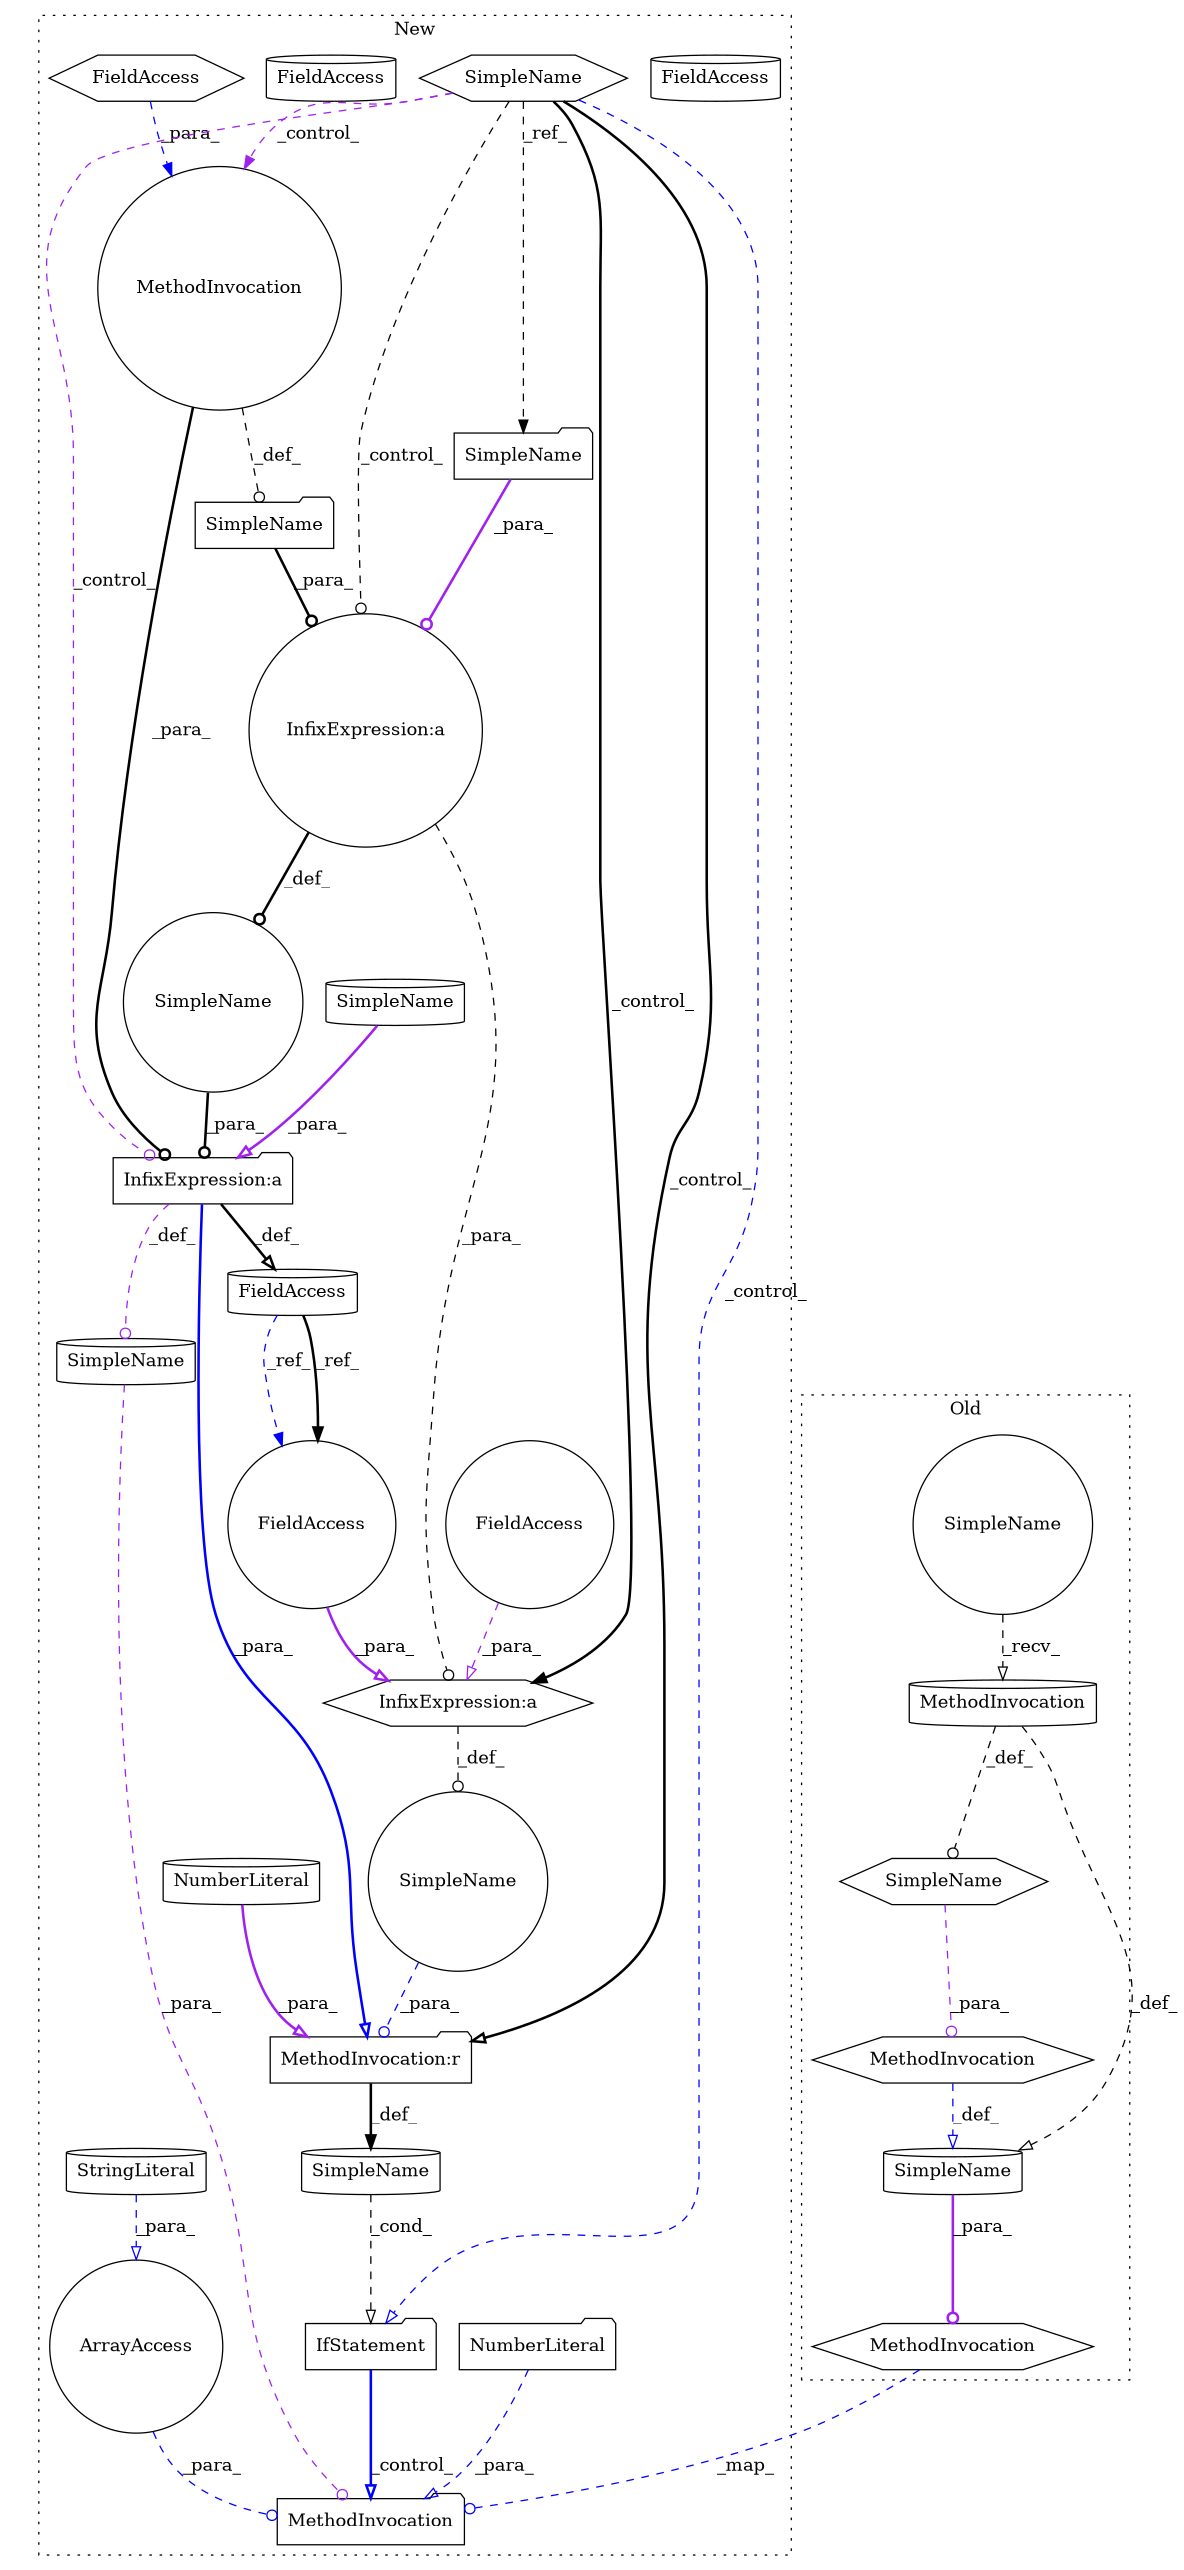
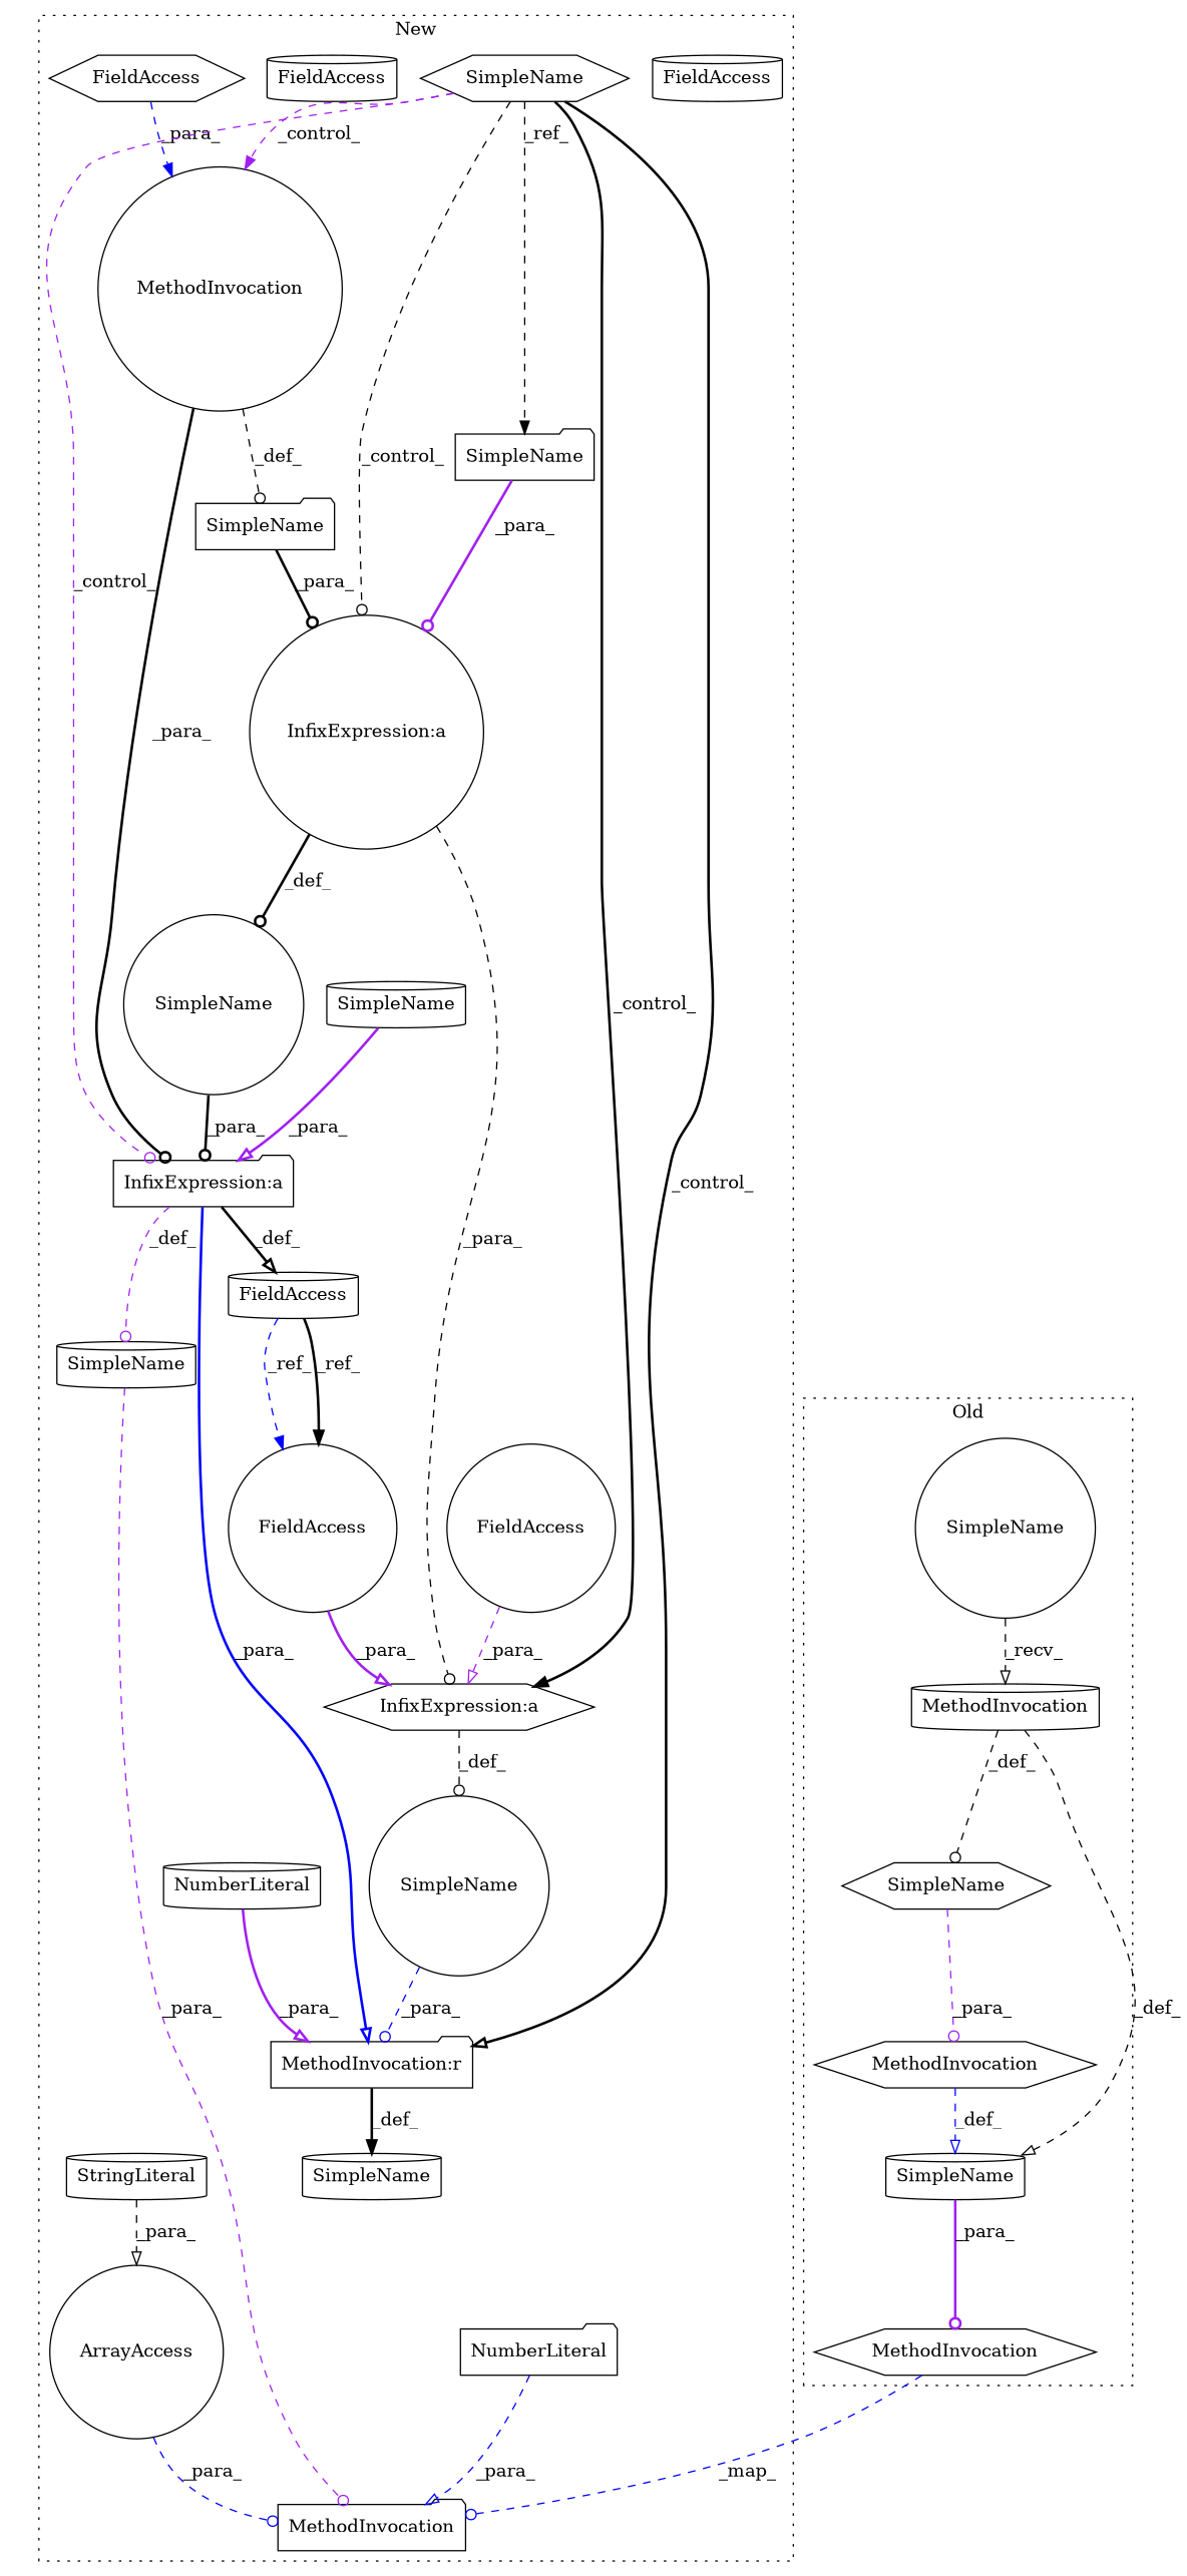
  digraph {
    node [a=42 shape=cylinder]
    edge [arrowhead=odot color=black style=dashed]
    n1 [a=32 l="4,1" label=MethodInvocation s="6093,6122" shape=hexagon]
    n2 [a=32 l="11,1" label=MethodInvocation s="6044,6128" shape=hexagon]
    n3 [a=32 l="5,1" label=MethodInvocation s="6102,6121"]
    n4 [label=SimpleName shape=hexagon]
    n5 [l=4 label=SimpleName s=6097 shape=circle]
    n6 [label=SimpleName]
    n7 [a=2 l="14,1" label=ArrayAccess s="6156,6188" shape=circle]
    n8 [a=22 l=12 label=FieldAccess s=6091]
    n9 [a=22 l=12 label=FieldAccess s=6091 shape=circle]
    n10 [a=22 l=10 label=FieldAccess s=6059 shape=hexagon]
    n11 [a=22 l=3 label=FieldAccess s=6106 shape=circle]
    n12 [a=22 l=10 label=FieldAccess s=6059]
    n13 [a=22 l=12 label=FieldAccess s=6032]
-   n14 [a=25 l="4,2" label=IfStatement s="6086,6131" shape=folder]
    n15 [a=32 l="11,1" label=MethodInvocation s="6145,6227" shape=folder]
    n16 [a=32 l="4,1" label=MethodInvocation s="6055,6069" shape=circle]
    n17 [a=34 l=1 label=NumberLiteral s=6130]
    n18 [a=34 l=1 label=NumberLiteral s=6221 shape=folder]
    n19 [label=SimpleName shape=circle]
    n20 [l=5 label=SimpleName s=6047 shape=folder]
    n21 [label=SimpleName shape=circle]
    n22 [label=SimpleName]
    n23 [label=SimpleName]
    n24 [l=1 label=SimpleName s=6074]
    n25 [l=5 label=SimpleName s=4819 shape=hexagon]
    n26 [label=SimpleName shape=folder]
    n27 [a=45 l=18 label=StringLiteral s=6170]
    n28 [a=27 l=3 label="InfixExpression:a" s=6052 shape=circle]
    n29 [a=27 l=3 label="InfixExpression:a" s=6071 shape=folder]
    n30 [a=27 l=3 label="InfixExpression:a" s=6103 shape=hexagon]
    n31 [a=27 l=4 label="MethodInvocation:r" s=6126 shape=folder]
    subgraph cluster_1 {
      label=Old
      style=dotted
      n1
      n2
      n3
      n4
      n5
      n6
    }
    subgraph cluster_2 {
      label=New
      style=dotted
      n7
      n8
      n9
      n10
      n11
      n12
      n13
-     n14
      n15
      n16
      n17
      n18
      n19
      n20
      n21
      n22
      n23
      n24
      n25
      n26
      n27
      n28
      n29
      n30
      n31
    }
    n1 -> n6 [arrowhead=onormal color=blue label=_def_]
    n2 -> n15 [color=blue label=_map_]
    n3 -> n4 [label=_def_]
    n3 -> n6 [arrowhead=onormal label=_def_]
    n4 -> n1 [color=purple label=_para_]
    n5 -> n3 [arrowhead=onormal label=_recv_]
    n6 -> n2 [color=purple label=_para_ style=bold]
    n7 -> n15 [color=blue label=_para_]
    n9 -> n30 [arrowhead=onormal color=purple label=_para_ style=bold]
    n10 -> n16 [arrowhead=normal color=blue label=_para_]
    n11 -> n30 [arrowhead=onormal color=purple label=_para_]
    n13 -> n9 [arrowhead=normal color=blue label=_ref_]
    n13 -> n9 [arrowhead=normal label=_ref_ style=bold]
-   n14 -> n15 [arrowhead=onormal color=blue label=_control_ style=bold]
    n16 -> n26 [label=_def_]
    n16 -> n29 [label=_para_ style=bold]
    n17 -> n31 [arrowhead=onormal color=purple label=_para_ style=bold]
    n18 -> n15 [arrowhead=onormal color=blue label=_para_]
    n19 -> n31 [color=blue label=_para_]
    n20 -> n28 [color=purple label=_para_ style=bold]
    n21 -> n29 [label=_para_ style=bold]
    n22 -> n15 [color=purple label=_para_]
-   n23 -> n14 [arrowhead=onormal label=_cond_]
    n24 -> n29 [arrowhead=onormal color=purple label=_para_ style=bold]
-   n25 -> n14 [arrowhead=onormal color=blue label=_control_]
    n25 -> n16 [arrowhead=normal color=purple label=_control_]
    n25 -> n20 [arrowhead=normal label=_ref_]
    n25 -> n28 [label=_control_]
    n25 -> n29 [color=purple label=_control_]
    n25 -> n30 [arrowhead=normal label=_control_ style=bold]
    n25 -> n31 [arrowhead=onormal label=_control_ style=bold]
    n26 -> n28 [label=_para_ style=bold]
-   n27 -> n7 [arrowhead=onormal color=blue label=_para_]
+   n27 -> n7 [arrowhead=onormal label=_para_]
    n28 -> n21 [label=_def_ style=bold]
    n28 -> n30 [label=_para_]
    n29 -> n13 [arrowhead=onormal label=_def_ style=bold]
    n29 -> n22 [color=purple label=_def_]
    n29 -> n31 [arrowhead=onormal color=blue label=_para_ style=bold]
    n30 -> n19 [label=_def_]
    n31 -> n23 [arrowhead=normal label=_def_ style=bold]
  }
